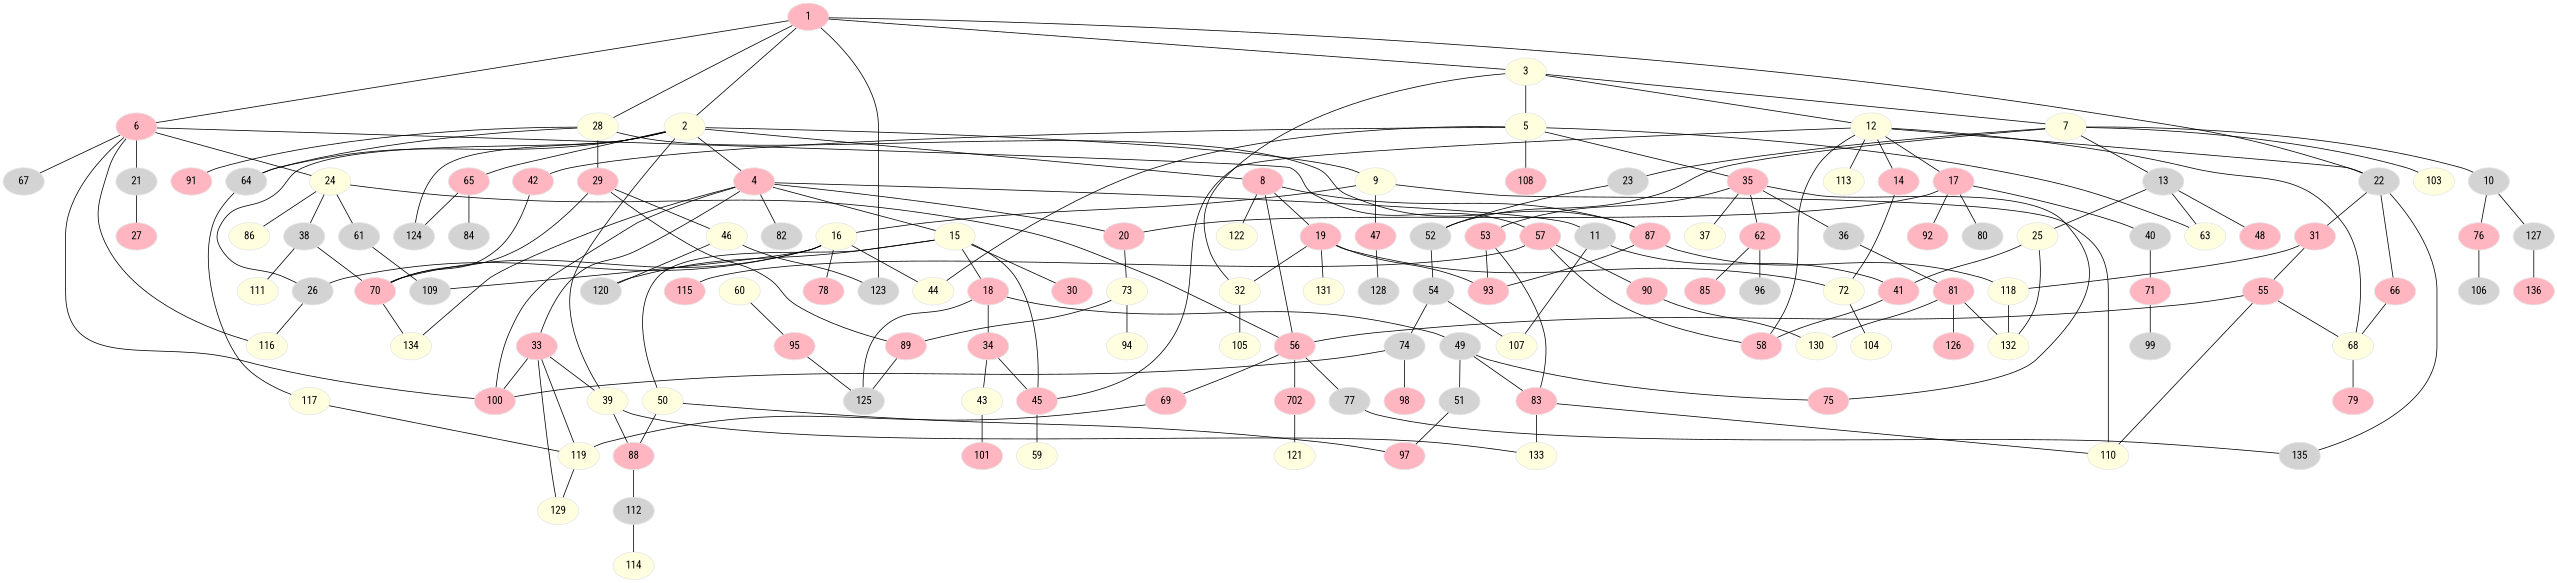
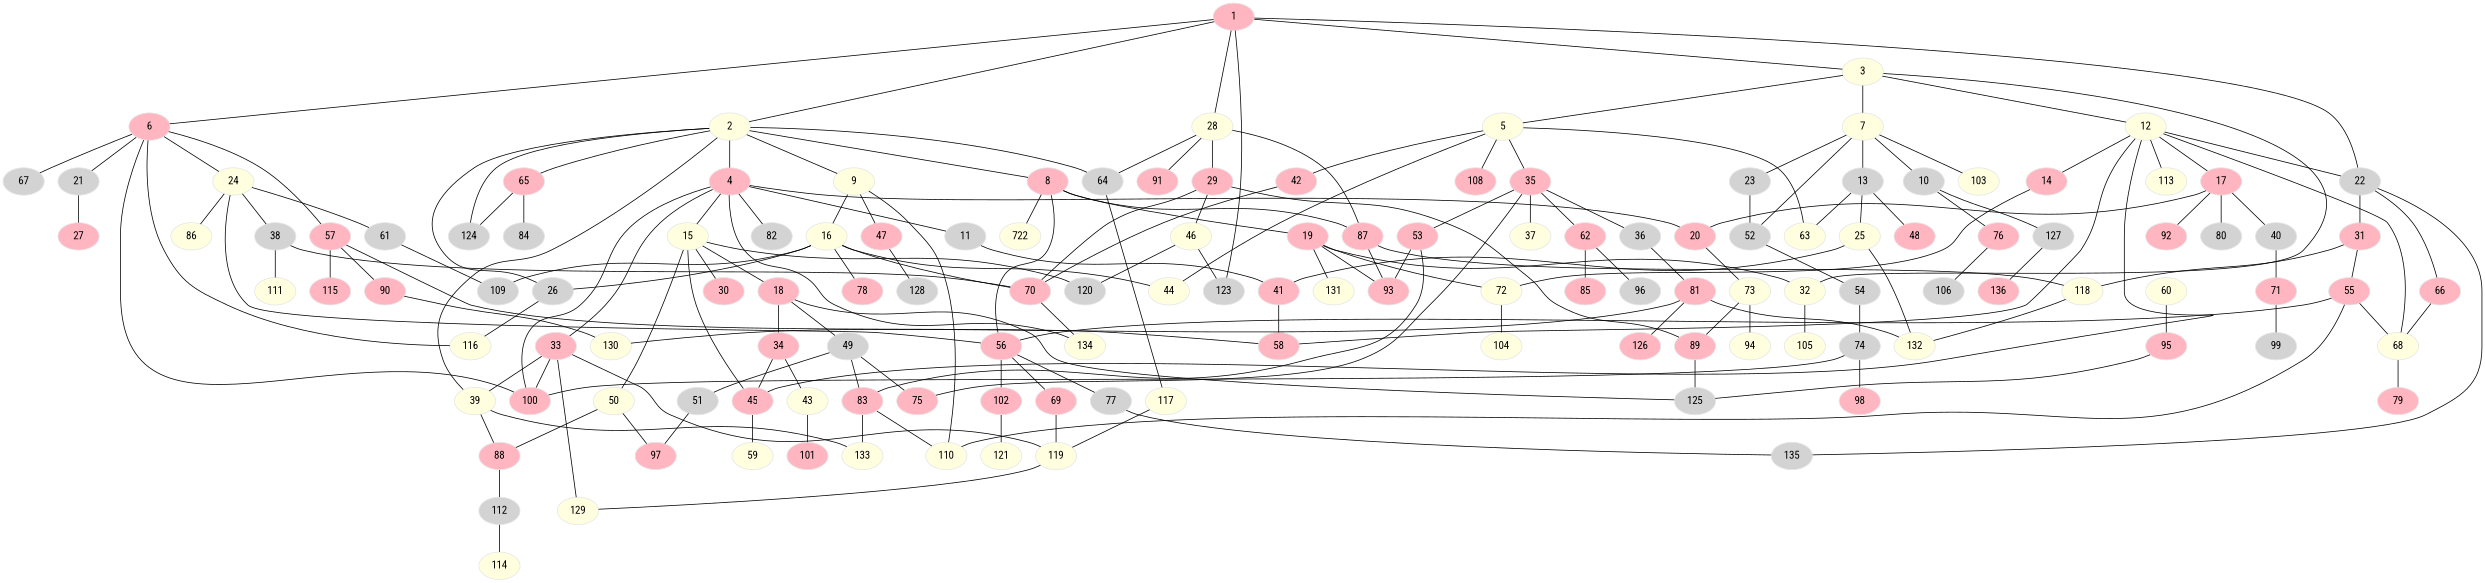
  graph {
    fontname="Roboto Condensed"
    node [color=gray90 fillcolor=lightpink fontname="Roboto Condensed" style=filled]
    edge [fontname="Roboto Condensed"]
    2 [fillcolor=lightyellow]
    1
    3 [fillcolor=lightyellow]
    6
    22 [fillcolor=lightgrey]
    28 [fillcolor=lightyellow]
    123 [fillcolor=lightgrey]
    4
    8
    9 [fillcolor=lightyellow]
    26 [fillcolor=lightgrey]
    39 [fillcolor=lightyellow]
    64 [fillcolor=lightgrey]
    65
    124 [fillcolor=lightgrey]
    5 [fillcolor=lightyellow]
    7 [fillcolor=lightyellow]
    12 [fillcolor=lightyellow]
    32 [fillcolor=lightyellow]
    100
    21 [fillcolor=lightgrey]
    24 [fillcolor=lightyellow]
    57
    67 [fillcolor=lightgrey]
    116 [fillcolor=lightyellow]
    31
    66
    135 [fillcolor=lightgrey]
    87
    29
    91
    11 [fillcolor=lightgrey]
    15 [fillcolor=lightyellow]
    20
    33
    82 [fillcolor=lightgrey]
    134 [fillcolor=lightyellow]
    19
    56
-   122 [fillcolor=lightyellow]
+   122 [fillcolor=lightyellow label=722]
    16 [fillcolor=lightyellow]
    47
    110 [fillcolor=lightyellow]
    88
    133 [fillcolor=lightyellow]
    117 [fillcolor=lightyellow]
    84 [fillcolor=lightgrey]
    35
    42
    44 [fillcolor=lightyellow]
    63 [fillcolor=lightyellow]
    108
    10 [fillcolor=lightgrey]
    13 [fillcolor=lightgrey]
    23 [fillcolor=lightgrey]
    52 [fillcolor=lightgrey]
    103 [fillcolor=lightyellow]
    14
    17
    45
    58
    68 [fillcolor=lightyellow]
    113 [fillcolor=lightyellow]
    105 [fillcolor=lightyellow]
    41
-   107 [fillcolor=lightyellow]
    18
    30
    50 [fillcolor=lightyellow]
    120 [fillcolor=lightgrey]
    73 [fillcolor=lightyellow]
    119 [fillcolor=lightyellow]
    129 [fillcolor=lightyellow]
    36 [fillcolor=lightgrey]
    37 [fillcolor=lightyellow]
    53
    62
    75
    70
    27
    38 [fillcolor=lightgrey]
    61 [fillcolor=lightgrey]
    86 [fillcolor=lightyellow]
    90
    115
    76
    127 [fillcolor=lightgrey]
    25 [fillcolor=lightyellow]
    48
    54 [fillcolor=lightgrey]
    72 [fillcolor=lightyellow]
    93
    131 [fillcolor=lightyellow]
    69
    77 [fillcolor=lightgrey]
-   102 [label=702]
+   102
    118 [fillcolor=lightyellow]
    78
    109 [fillcolor=lightgrey]
    128 [fillcolor=lightgrey]
    106 [fillcolor=lightgrey]
    136
    40 [fillcolor=lightgrey]
    80 [fillcolor=lightgrey]
    92
    59 [fillcolor=lightyellow]
    79
    132 [fillcolor=lightyellow]
    104 [fillcolor=lightyellow]
    34
    49 [fillcolor=lightgrey]
    125 [fillcolor=lightgrey]
    97
    71
    43 [fillcolor=lightyellow]
    51 [fillcolor=lightgrey]
    83
    89
    94 [fillcolor=lightyellow]
    55
    111 [fillcolor=lightyellow]
    60 [fillcolor=lightyellow]
    95
    46 [fillcolor=lightyellow]
    101
    81
    85
    96 [fillcolor=lightgrey]
    126
    130 [fillcolor=lightyellow]
    112 [fillcolor=lightgrey]
    99 [fillcolor=lightgrey]
    74 [fillcolor=lightgrey]
    98
    121 [fillcolor=lightyellow]
    114 [fillcolor=lightyellow]
    2 -- 4
    2 -- 8
    2 -- 9
    2 -- 26
    2 -- 39
    2 -- 64
    2 -- 65
    2 -- 124
    1 -- 2
    1 -- 3
    1 -- 6
    1 -- 22
    1 -- 28
    1 -- 123
    3 -- 5
    3 -- 7
    3 -- 12
    3 -- 32
    6 -- 100
    6 -- 21
    6 -- 24
    6 -- 57
    6 -- 67
    6 -- 116
    22 -- 31
    22 -- 66
    22 -- 135
    28 -- 64
    28 -- 87
    28 -- 29
    28 -- 91
    4 -- 100
    4 -- 11
    4 -- 15
    4 -- 20
    4 -- 33
    4 -- 82
    4 -- 134
    8 -- 87
    8 -- 19
    8 -- 56
    8 -- 122
    9 -- 16
    9 -- 47
    9 -- 110
    26 -- 116
    39 -- 88
    39 -- 133
    64 -- 117
    65 -- 124
    65 -- 84
    5 -- 35
    5 -- 42
    5 -- 44
    5 -- 63
    5 -- 108
    7 -- 10
    7 -- 13
    7 -- 23
    7 -- 52
    7 -- 103
    12 -- 22
    12 -- 14
    12 -- 17
    12 -- 45
    12 -- 58
    12 -- 68
    12 -- 113
    32 -- 105
    21 -- 27
    24 -- 56
    24 -- 38
    24 -- 61
    24 -- 86
    57 -- 58
    57 -- 90
    57 -- 115
    31 -- 118
    31 -- 55
    66 -- 68
    87 -- 93
    87 -- 118
    29 -- 70
    29 -- 89
    29 -- 46
    11 -- 41
-   11 -- 107
    15 -- 45
    15 -- 18
    15 -- 30
    15 -- 50
    15 -- 120
    20 -- 73
    33 -- 39
    33 -- 100
    33 -- 119
    33 -- 129
    19 -- 32
    19 -- 72
    19 -- 93
    19 -- 131
    56 -- 69
    56 -- 77
    56 -- 102
    16 -- 26
    16 -- 44
    16 -- 70
    16 -- 78
    16 -- 109
    47 -- 128
    88 -- 112
    117 -- 119
    35 -- 36
    35 -- 37
    35 -- 53
    35 -- 62
    35 -- 75
    42 -- 70
    10 -- 76
    10 -- 127
    13 -- 63
    13 -- 25
    13 -- 48
    23 -- 52
    52 -- 54
    14 -- 72
    17 -- 20
    17 -- 40
    17 -- 80
    17 -- 92
    45 -- 59
    68 -- 79
    41 -- 58
    18 -- 34
    18 -- 49
    18 -- 125
    50 -- 88
    50 -- 97
    73 -- 89
    73 -- 94
    119 -- 129
    36 -- 81
    53 -- 93
    53 -- 83
    62 -- 85
    62 -- 96
    70 -- 134
    38 -- 70
    38 -- 111
    61 -- 109
    90 -- 130
    76 -- 106
    127 -- 136
    25 -- 41
    25 -- 132
-   54 -- 107
    54 -- 74
    72 -- 104
    69 -- 119
    77 -- 135
    102 -- 121
    118 -- 132
    40 -- 71
    34 -- 45
    34 -- 43
    49 -- 75
    49 -- 51
    49 -- 83
    71 -- 99
    43 -- 101
    51 -- 97
    83 -- 110
    83 -- 133
    89 -- 125
    55 -- 56
    55 -- 110
    55 -- 68
    60 -- 95
    95 -- 125
    46 -- 123
    46 -- 120
    81 -- 132
    81 -- 126
    81 -- 130
    112 -- 114
    74 -- 100
    74 -- 98
  }
